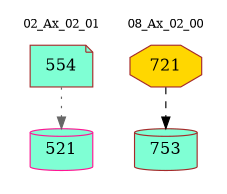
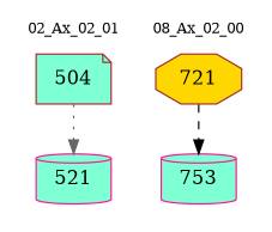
  digraph {
    node [color=brown fillcolor=aquamarine shape=cylinder style=filled]
-   n1 [label=554 shape=note]
+   n1 [label=504 shape=note]
    n2 [color=deeppink label=521]
    n3 [fillcolor=gold label=721 shape=octagon]
-   n4 [label=753]
+   n4 [color=deeppink label=753]
    subgraph cluster_1 {
      color=white
      fontsize=10
      label="02_Ax_02_01"
      n1
      n2
    }
    subgraph cluster_2 {
      color=white
      fontsize=10
      label="08_Ax_02_00"
      n3
      n4
    }
    n1 -> n2 [color=gray40 style=dotted]
    n3 -> n4 [color=black style=dashed]
  }
